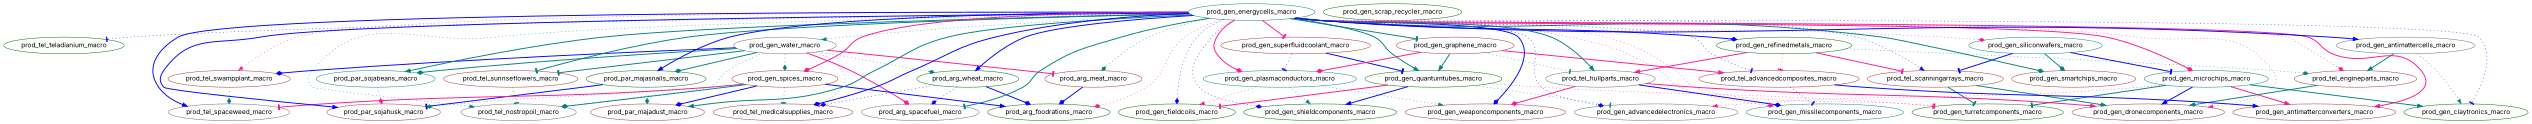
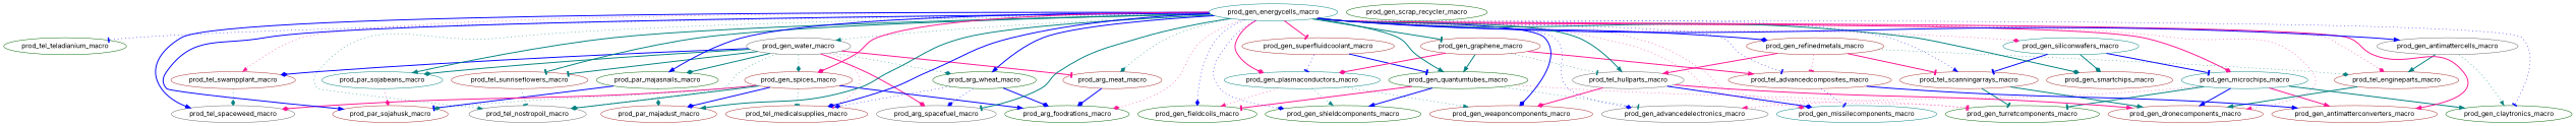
  digraph {
    fontname=Inter
    node [color=brown fontname=Inter]
    edge [arrowhead=diamond color=teal fontname=Inter style=bold]
    n1 [color=darkgreen label=prod_tel_teladianium_macro]
    n2 [label=prod_tel_swampplant_macro]
    n3 [color=gray40 label=prod_tel_spaceweed_macro]
    n4 [label=prod_tel_sunriseflowers_macro]
    n5 [color=gray40 label=prod_tel_nostropoil_macro]
    n6 [color=teal label=prod_par_sojabeans_macro]
    n7 [label=prod_par_sojahusk_macro]
    n8 [color=darkgreen label=prod_par_majasnails_macro]
    n9 [label=prod_par_majadust_macro]
    n10 [label=prod_gen_weaponcomponents_macro]
    n11 [color=darkgreen label=prod_gen_fieldcoils_macro]
    n12 [label=prod_gen_dronecomponents_macro]
    n13 [color=teal label=prod_gen_siliconwafers_macro]
    n14 [color=teal label=prod_gen_microchips_macro]
    n15 [label=prod_gen_smartchips_macro]
    n16 [label=prod_tel_scanningarrays_macro]
    n17 [color=gray40 label=prod_gen_advancedelectronics_macro]
    n18 [color=darkgreen label=prod_gen_claytronics_macro]
    n19 [label=prod_gen_antimatterconverters_macro]
    n20 [color=darkgreen label=prod_gen_turretcomponents_macro]
    n21 [label=prod_arg_meat_macro]
    n22 [color=darkgreen label=prod_arg_foodrations_macro]
    n23 [label=prod_gen_superfluidcoolant_macro]
    n24 [color=teal label=prod_gen_plasmaconductors_macro]
    n25 [color=darkgreen label=prod_gen_quantumtubes_macro]
    n26 [color=darkgreen label=prod_gen_shieldcomponents_macro]
    n27 [color=gray40 label=prod_gen_antimattercells_macro]
    n28 [label=prod_tel_engineparts_macro]
    n29 [color=darkgreen label=prod_gen_scrap_recycler_macro]
    n30 [color=gray40 label=prod_gen_water_macro]
    n31 [color=gray40 label=prod_arg_spacefuel_macro]
    n32 [label=prod_tel_medicalsupplies_macro]
    n33 [color=darkgreen label=prod_arg_wheat_macro]
    n34 [label=prod_gen_spices_macro]
    n35 [label=prod_gen_graphene_macro]
    n36 [label=prod_tel_advancedcomposites_macro]
    n37 [color=gray40 label=prod_tel_hullparts_macro]
    n38 [color=teal label=prod_gen_missilecomponents_macro]
    n39 [color=teal label=prod_gen_energycells_macro]
-   n40 [color=darkgreen label=prod_gen_refinedmetals_macro]
+   n40 [label=prod_gen_refinedmetals_macro]
    n2 -> n3 [style=dotted]
    n4 -> n5 [arrowhead=tee style=dotted]
    n6 -> n7 [color=deeppink style=dotted]
    n8 -> n7 [arrowhead=tee color=blue]
    n8 -> n9 [style=dotted]
    n13 -> n14 [arrowhead=tee color=blue]
    n13 -> n15
    n13 -> n16 [arrowhead=tee color=blue]
    n14 -> n12 [arrowhead=normal color=blue]
    n14 -> n17 [arrowhead=normal color=deeppink style=dotted]
    n14 -> n18 [arrowhead=normal]
    n14 -> n19 [arrowhead=normal color=deeppink]
    n14 -> n20 [arrowhead=tee]
    n16 -> n12 [arrowhead=normal]
    n16 -> n20 [arrowhead=tee]
    n21 -> n22 [color=blue]
    n23 -> n24 [arrowhead=tee color=blue style=dotted]
    n23 -> n25 [arrowhead=tee color=blue]
    n24 -> n10 [arrowhead=normal style=dotted]
    n24 -> n11 [arrowhead=normal color=deeppink style=dotted]
    n24 -> n26 [arrowhead=normal style=dotted]
    n25 -> n11 [arrowhead=tee color=deeppink]
    n25 -> n17 [arrowhead=tee style=dotted]
    n25 -> n20 [arrowhead=tee color=deeppink style=dotted]
    n25 -> n26 [arrowhead=normal color=blue]
    n27 -> n18 [arrowhead=normal style=dotted]
    n27 -> n28 [arrowhead=normal]
    n28 -> n12 [arrowhead=normal]
    n30 -> n2 [color=blue]
    n30 -> n4 [arrowhead=tee]
    n30 -> n5 [arrowhead=normal style=dotted]
    n30 -> n6
    n30 -> n8
    n30 -> n21 [arrowhead=tee color=deeppink]
    n30 -> n31 [color=deeppink]
    n30 -> n32 [arrowhead=tee color=deeppink style=dotted]
    n30 -> n33 [style=dotted]
    n30 -> n34 [style=dotted]
    n33 -> n22 [color=blue]
    n33 -> n31 [color=blue style=dotted]
    n33 -> n32 [color=blue style=dotted]
-   n34 -> n3 [arrowhead=tee color=deeppink]
+   n34 -> n3 [color=deeppink]
    n34 -> n5
    n34 -> n7 [style=dotted]
    n34 -> n9 [color=blue]
    n34 -> n22 [arrowhead=normal color=blue]
    n34 -> n32 [arrowhead=tee style=dotted]
    n35 -> n24 [color=deeppink]
    n35 -> n25 [arrowhead=normal]
    n35 -> n36 [arrowhead=normal color=deeppink]
    n35 -> n37 [arrowhead=tee style=dotted]
    n36 -> n19 [arrowhead=normal color=blue]
    n36 -> n38 [arrowhead=tee color=blue style=dotted]
    n37 -> n10 [color=deeppink]
    n37 -> n12 [arrowhead=normal color=deeppink]
    n37 -> n38 [color=blue]
    n39 -> n1 [arrowhead=tee color=blue style=dotted]
    n39 -> n2 [arrowhead=normal color=deeppink style=dotted]
    n39 -> n3 [arrowhead=normal color=blue]
    n39 -> n4 [arrowhead=tee]
    n39 -> n5 [arrowhead=normal style=dotted]
    n39 -> n6 [arrowhead=normal]
    n39 -> n7 [arrowhead=normal color=blue]
    n39 -> n8 [arrowhead=normal color=blue]
    n39 -> n9 [arrowhead=normal]
    n39 -> n10 [color=blue]
    n39 -> n11 [color=blue style=dotted]
    n39 -> n12 [arrowhead=normal color=deeppink style=dotted]
    n39 -> n13 [color=deeppink style=dotted]
    n39 -> n14 [color=deeppink]
    n39 -> n15
    n39 -> n16 [arrowhead=normal color=blue style=dotted]
    n39 -> n17 [color=blue style=dotted]
    n39 -> n18 [arrowhead=tee color=blue style=dotted]
    n39 -> n19 [arrowhead=normal color=deeppink]
    n39 -> n20 [arrowhead=tee color=deeppink style=dotted]
    n39 -> n21 [style=dotted]
    n39 -> n22 [color=deeppink style=dotted]
    n39 -> n23 [arrowhead=tee color=deeppink]
    n39 -> n24 [color=deeppink]
    n39 -> n25 [arrowhead=normal]
    n39 -> n26 [color=blue style=dotted]
    n39 -> n27 [arrowhead=normal color=blue]
    n39 -> n28 [color=deeppink style=dotted]
    n39 -> n30 [arrowhead=normal style=dotted]
    n39 -> n31 [arrowhead=tee]
    n39 -> n32 [color=blue]
    n39 -> n33 [arrowhead=normal color=blue]
    n39 -> n34 [color=deeppink]
    n39 -> n35 [arrowhead=tee]
    n39 -> n36 [arrowhead=tee color=blue style=dotted]
    n39 -> n37 [arrowhead=normal]
    n39 -> n38 [color=deeppink style=dotted]
    n39 -> n40 [color=blue]
    n40 -> n16 [arrowhead=tee color=deeppink]
    n40 -> n28 [style=dotted]
    n40 -> n36 [arrowhead=tee color=deeppink style=dotted]
    n40 -> n37 [arrowhead=normal color=deeppink]
  }
